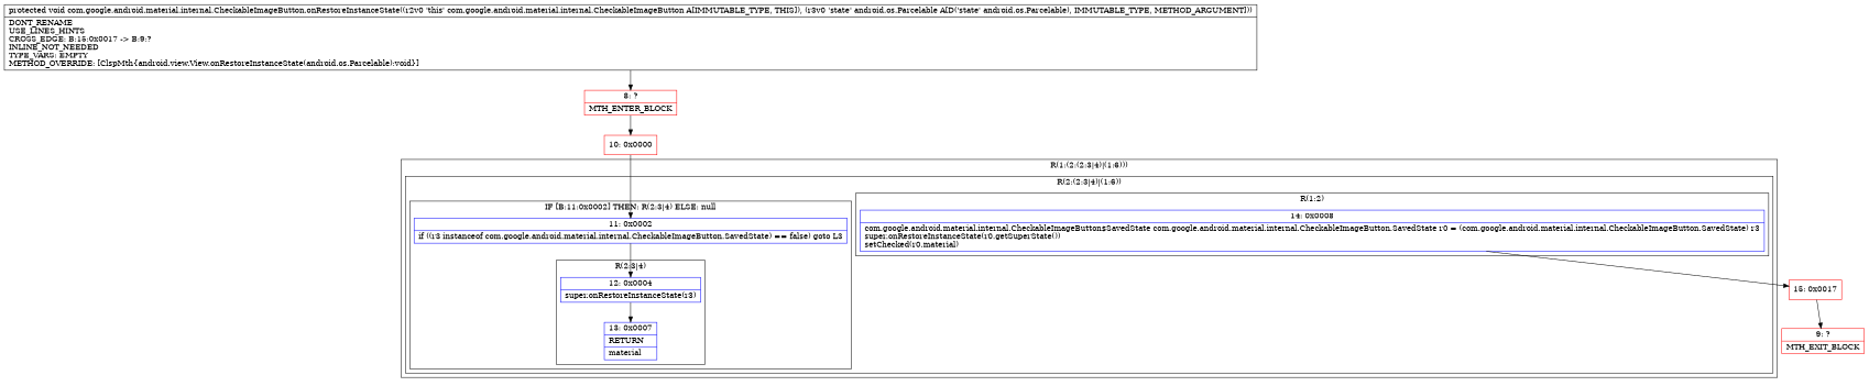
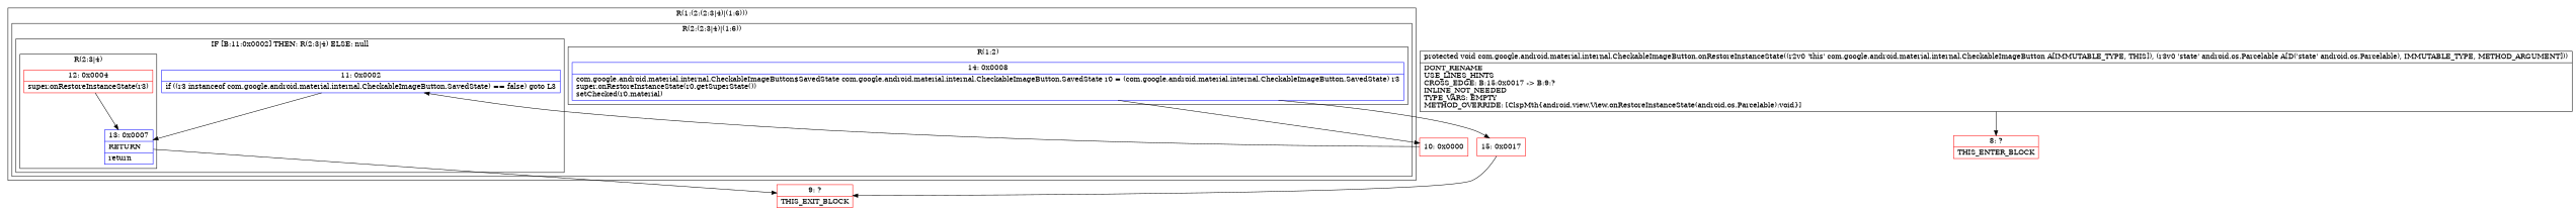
  digraph {
    node [color=blue shape=record]
-   n1 [label="{12\:\ 0x0004|super.onRestoreInstanceState(r3)\l}"]
-   n2 [label="{13\:\ 0x0007|RETURN\l|material\l}"]
+   n1 [color=red label="{12\:\ 0x0004|super.onRestoreInstanceState(r3)\l}"]
+   n2 [label="{13\:\ 0x0007|RETURN\l|return\l}"]
    n3 [label="{11\:\ 0x0002|if ((r3 instanceof com.google.android.material.internal.CheckableImageButton.SavedState) == false) goto L3\l}"]
    n4 [label="{14\:\ 0x0008|com.google.android.material.internal.CheckableImageButton$SavedState com.google.android.material.internal.CheckableImageButton.SavedState r0 = (com.google.android.material.internal.CheckableImageButton.SavedState) r3\lsuper.onRestoreInstanceState(r0.getSuperState())\lsetChecked(r0.material)\l}"]
-   n5 [color=red label="{9\:\ ?|MTH_EXIT_BLOCK\l}"]
+   n5 [color=red label="{9\:\ ?|THIS_EXIT_BLOCK\l}"]
    n6 [color=red label="{15\:\ 0x0017}"]
-   n7 [color=red label="{8\:\ ?|MTH_ENTER_BLOCK\l}"]
+   n7 [color=red label="{8\:\ ?|THIS_ENTER_BLOCK\l}"]
    n8 [color=red label="{10\:\ 0x0000}"]
    n9 [label="{protected void com.google.android.material.internal.CheckableImageButton.onRestoreInstanceState((r2v0 'this' com.google.android.material.internal.CheckableImageButton A[IMMUTABLE_TYPE, THIS]), (r3v0 'state' android.os.Parcelable A[D('state' android.os.Parcelable), IMMUTABLE_TYPE, METHOD_ARGUMENT]))  | DONT_RENAME\lUSE_LINES_HINTS\lCROSS_EDGE: B:15:0x0017 \-\> B:9:?\lINLINE_NOT_NEEDED\lTYPE_VARS: EMPTY\lMETHOD_OVERRIDE: [ClspMth\{android.view.View.onRestoreInstanceState(android.os.Parcelable):void\}]\l}" color=""]
    subgraph cluster_1 {
      label="R(1:(2:(2:3|4)|(1:6)))"
      subgraph cluster_2 {
        label="R(2:(2:3|4)|(1:6))"
        subgraph cluster_3 {
          label="IF [B:11:0x0002] THEN: R(2:3|4) ELSE: null"
          n3
          subgraph cluster_4 {
            label="R(2:3|4)"
            n1
            n2
          }
        }
        subgraph cluster_5 {
          label="R(1:2)"
          n4
        }
      }
    }
    n1 -> n2
-   n3 -> n1
+   n2 -> n5
+   n3 -> n2
    n4 -> n6
    n6 -> n5
-   n7 -> n8
+   n4 -> n8
    n8 -> n3
    n9 -> n7
  }
